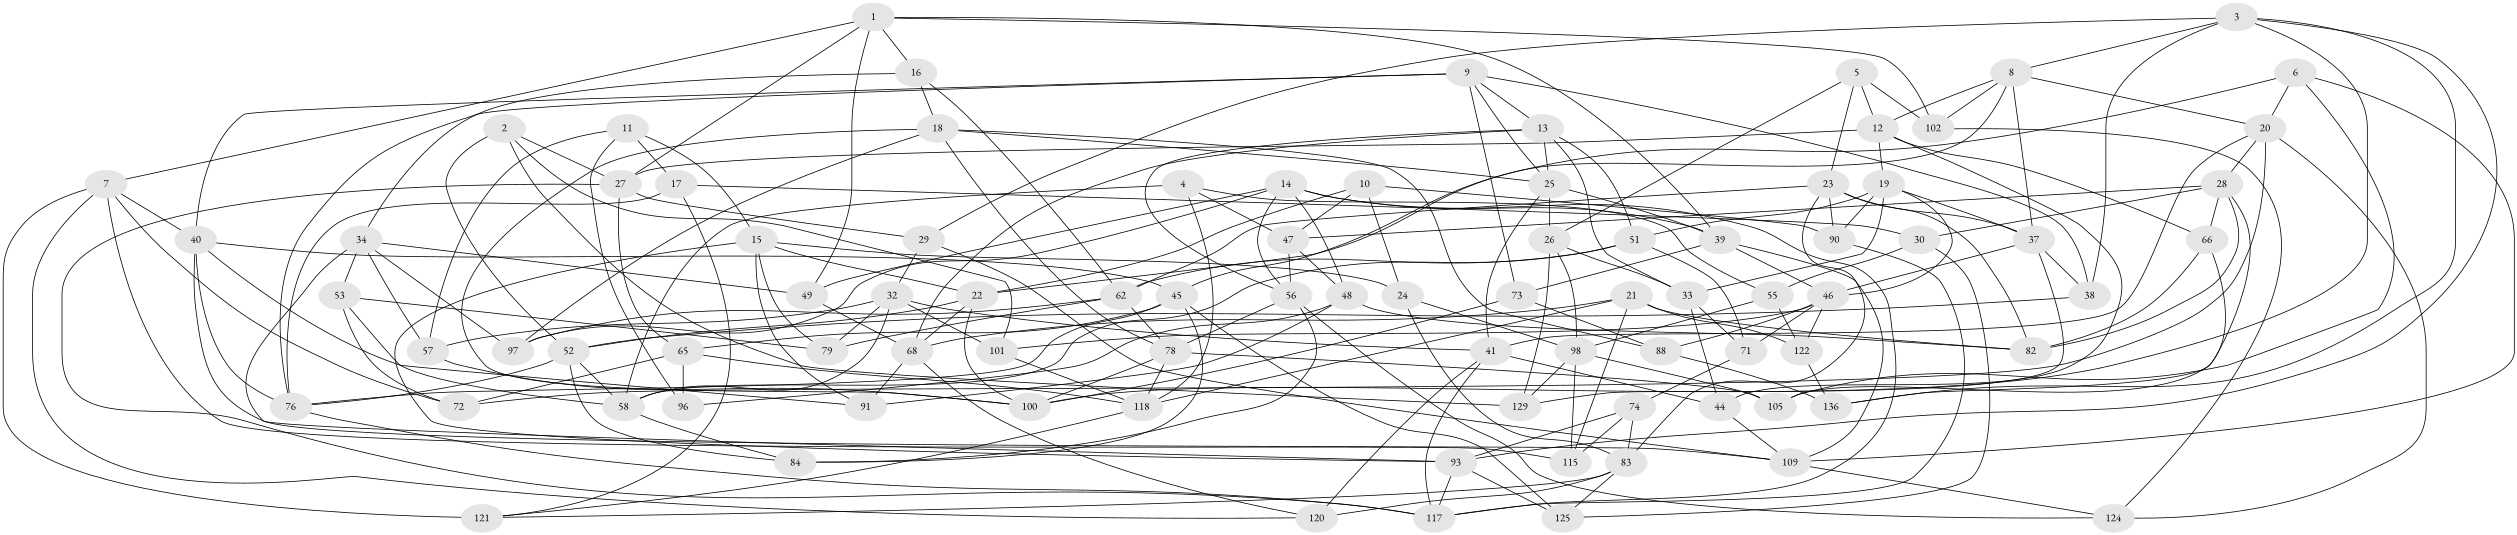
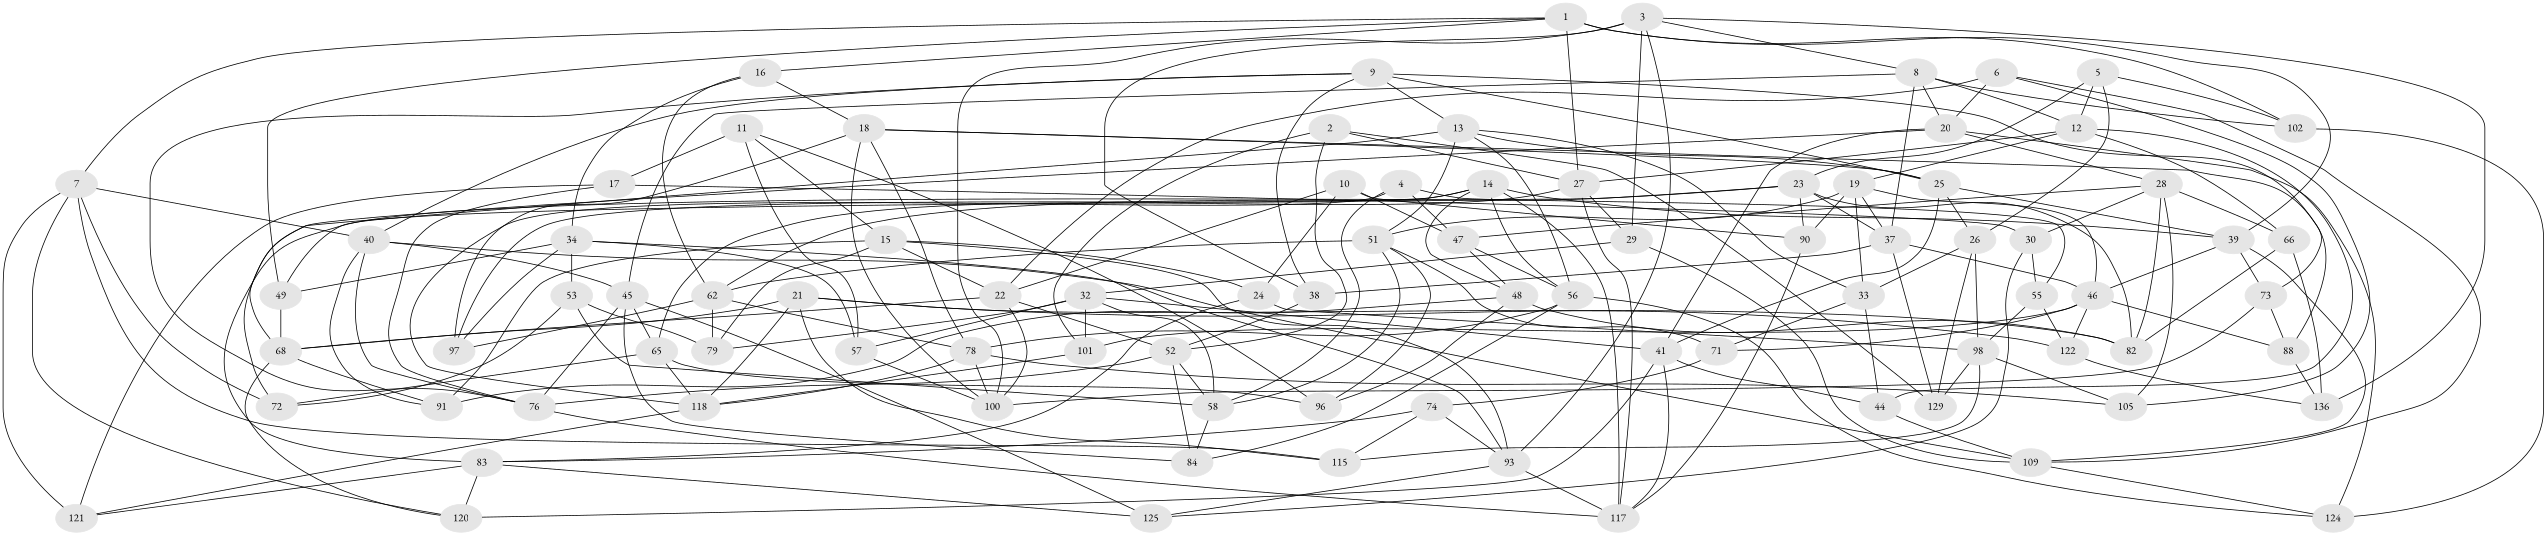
  graph {
    fontname="EB Garamond"
    node [color=gray90 fontname="EB Garamond" style=filled]
    edge [fontname="EB Garamond"]
    1 [super="+92"]
    7 [super="+106"]
    16
    27 [super="+130"]
    39 [super="+113"]
    49
    102
    40 [super="+67"]
    72
    115
    120
    121
    18 [super="+86"]
    34 [super="+99"]
    62 [super="+69"]
    29
    117 [super="+131"]
    65 [super="+87"]
    109 [super="+116"]
    73
    46 [super="+85"]
    68 [super="+114"]
    124
    2
    52 [super="+60"]
    101
    129
    58 [super="+110"]
    76 [super="+108"]
    84
    118 [super="+135"]
    3 [super="+104"]
    8 [super="+31"]
    38
    93 [super="+133"]
    100 [super="+112"]
    136
    12 [super="+94"]
    20 [super="+61"]
    37 [super="+75"]
    45 [super="+50"]
    32 [super="+36"]
    125
    47 [super="+103"]
    56 [super="+77"]
    48 [super="+119"]
    4
    55
    122 [super="+137"]
    98 [super="+111"]
    19 [super="+70"]
    44
    66 [super="+134"]
    5
    23 [super="+64"]
    26 [super="+59"]
    90
    82 [super="+89"]
    83 [super="+127"]
    33 [super="+35"]
    28 [super="+128"]
    41 [super="+43"]
    6
    22 [super="+63"]
    105
    91
    9 [super="+107"]
    13 [super="+95"]
    25 [super="+81"]
    51 [super="+126"]
    88
    10
    24
    15 [super="+80"]
    79
    11
    17
    57
    96
    30
    71
    78 [super="+132"]
    14 [super="+123"]
    97
    53
    21 [super="+42"]
    74
    1 -- 7
    1 -- 16
    1 -- 27
    1 -- 39
    1 -- 49
    1 -- 102
    7 -- 40
    7 -- 72
    7 -- 115
    7 -- 120
    7 -- 121
    16 -- 18
    16 -- 34
    16 -- 62
    27 -- 29
    27 -- 117
    27 -- 65
    39 -- 109
    39 -- 73
    39 -- 46
    49 -- 68
    102 -- 124
    40 -- 109
    40 -- 76
    40 -- 45
    40 -- 91
    18 -- 100
    18 -- 25
    18 -- 88
    18 -- 78
    18 -- 97
    34 -- 49
    34 -- 93
    34 -- 57
    34 -- 97
    34 -- 53
    62 -- 79
    62 -- 78
    62 -- 97
    29 -- 109
    29 -- 32
    65 -- 72
    65 -- 118
    65 -- 96
    109 -- 124
    73 -- 100
    73 -- 88
    46 -- 101
    46 -- 122
    46 -- 88
    46 -- 71
    68 -- 120
    68 -- 91
    2 -- 27
    2 -- 52
    2 -- 101
    2 -- 129
    52 -- 58
    52 -- 76
    52 -- 84
    101 -- 118
    58 -- 84
    76 -- 117
    118 -- 121
    3 -- 29
    3 -- 8
    3 -- 38
    3 -- 93
    3 -- 100
    3 -- 136
    8 -- 102
    8 -- 12
    8 -- 20
    8 -- 37
    8 -- 45
    38 -- 52
    93 -- 117
    93 -- 125
    12 -- 27
    12 -- 19
    12 -- 44
    12 -- 66
    20 -- 72
    20 -- 124
    20 -- 28
    20 -- 41
    37 -- 46
    37 -- 129
    37 -- 38
    45 -- 65
    45 -- 76
    45 -- 84
    45 -- 125
    32 -- 101
    32 -- 58
    32 -- 41
    32 -- 79
    32 -- 57
    47 -- 56
    47 -- 48 [weight=2]
    56 -- 124
    56 -- 84
    56 -- 78
    48 -- 82
    48 -- 91
    48 -- 96
    4 -- 58
    4 -- 118
    4 -- 47
    4 -- 55
    55 -- 122
    55 -- 98
    122 -- 136
    98 -- 115
    98 -- 129
    98 -- 105
    19 -- 46
    19 -- 37
    19 -- 90
    19 -- 33
    19 -- 51
    44 -- 109
    66 -- 136
    66 -- 82
    5 -- 102
    5 -- 12
    5 -- 23
    5 -- 26
    23 -- 62
    23 -- 37
    23 -- 90
    23 -- 82
    23 -- 83
    26 -- 129
    26 -- 98
    26 -- 33 [weight=2]
    90 -- 117
    83 -- 120
    83 -- 121
    83 -- 125
    33 -- 44
    33 -- 71
    28 -- 47
    28 -- 66
    28 -- 82
    28 -- 105
    28 -- 30
    41 -- 120
    41 -- 117
    41 -- 44
    6 -- 109
    6 -- 20
    6 -- 22
    6 -- 105
    22 -- 68
    22 -- 52
    22 -- 100
    9 -- 40
    9 -- 73
    9 -- 76
    9 -- 38
    9 -- 13
    9 -- 25
    13 -- 68
    13 -- 56
    13 -- 33
    13 -- 25
    13 -- 51
    25 -- 39
    25 -- 26
    25 -- 41
    51 -- 62
    51 -- 58
+   51 -- 96
    51 -- 71
    88 -- 136
    10 -- 47
    10 -- 90
    10 -- 22
    10 -- 24
    24 -- 98
    24 -- 83
    15 -- 93
    15 -- 22
    15 -- 91
    15 -- 24
    15 -- 79
    11 -- 15
    11 -- 17
    11 -- 57
    11 -- 96
    17 -- 121
    17 -- 76
    17 -- 30
    57 -- 100
    30 -- 125
    30 -- 55
    71 -- 74
    78 -- 118
    78 -- 100
    78 -- 105
    14 -- 39
    14 -- 49
    14 -- 117
    14 -- 56
    14 -- 48
    14 -- 97
    53 -- 72
    53 -- 58
    53 -- 79
    21 -- 115
    21 -- 68
    21 -- 118
    21 -- 122
    21 -- 82 [weight=2]
    74 -- 115
    74 -- 93
    74 -- 83
  }
